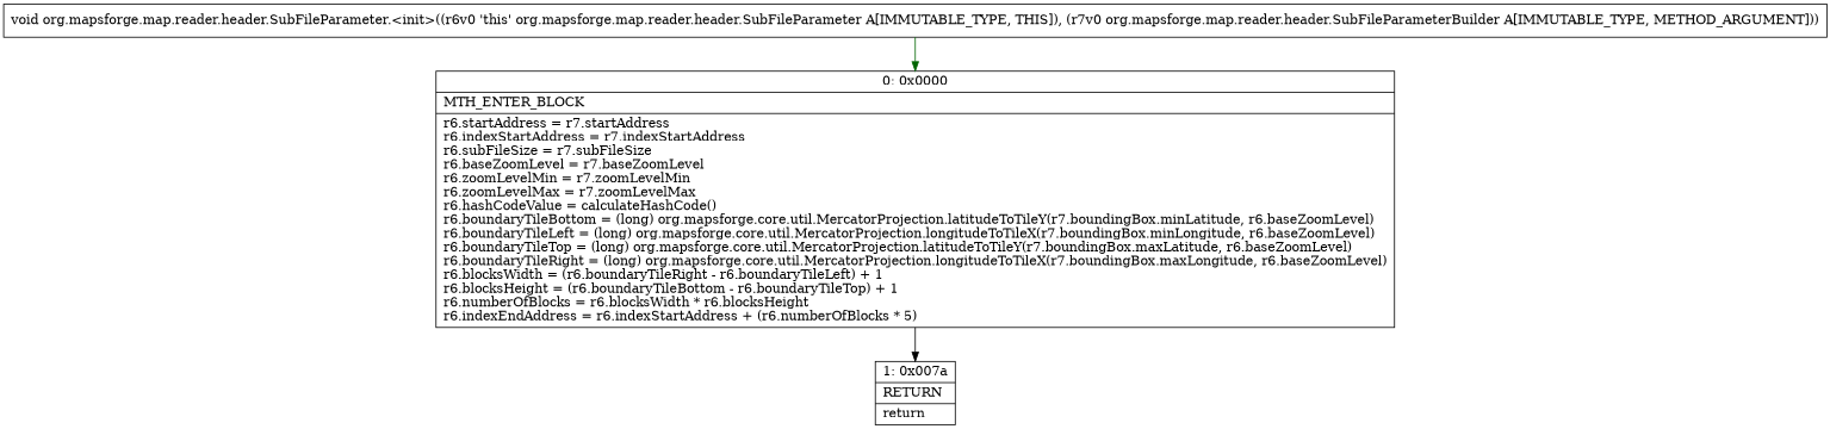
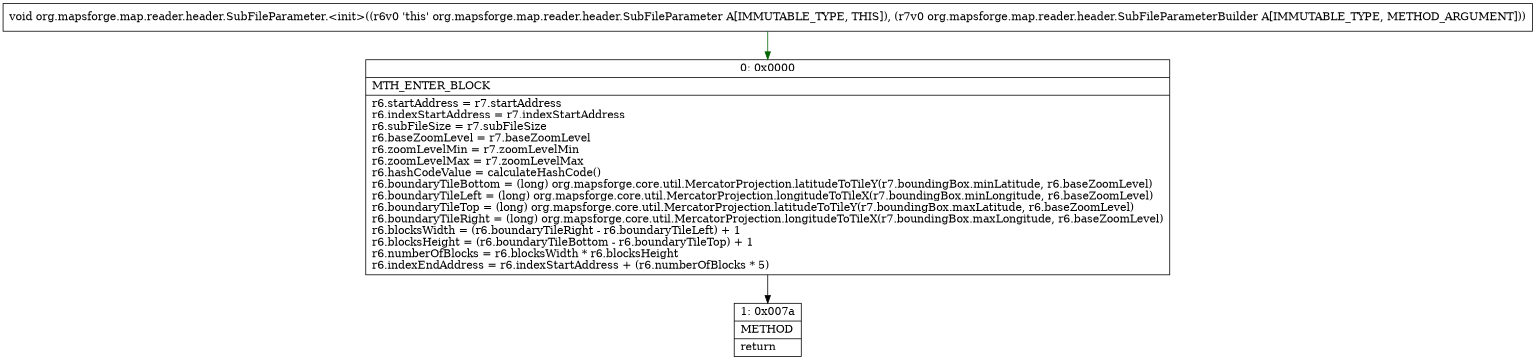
  digraph {
    node [shape=record]
    n1 [label="{0\:\ 0x0000|MTH_ENTER_BLOCK\l|r6.startAddress = r7.startAddress\lr6.indexStartAddress = r7.indexStartAddress\lr6.subFileSize = r7.subFileSize\lr6.baseZoomLevel = r7.baseZoomLevel\lr6.zoomLevelMin = r7.zoomLevelMin\lr6.zoomLevelMax = r7.zoomLevelMax\lr6.hashCodeValue = calculateHashCode()\lr6.boundaryTileBottom = (long) org.mapsforge.core.util.MercatorProjection.latitudeToTileY(r7.boundingBox.minLatitude, r6.baseZoomLevel)\lr6.boundaryTileLeft = (long) org.mapsforge.core.util.MercatorProjection.longitudeToTileX(r7.boundingBox.minLongitude, r6.baseZoomLevel)\lr6.boundaryTileTop = (long) org.mapsforge.core.util.MercatorProjection.latitudeToTileY(r7.boundingBox.maxLatitude, r6.baseZoomLevel)\lr6.boundaryTileRight = (long) org.mapsforge.core.util.MercatorProjection.longitudeToTileX(r7.boundingBox.maxLongitude, r6.baseZoomLevel)\lr6.blocksWidth = (r6.boundaryTileRight \- r6.boundaryTileLeft) + 1\lr6.blocksHeight = (r6.boundaryTileBottom \- r6.boundaryTileTop) + 1\lr6.numberOfBlocks = r6.blocksWidth * r6.blocksHeight\lr6.indexEndAddress = r6.indexStartAddress + (r6.numberOfBlocks * 5)\l}"]
-   n2 [label="{1\:\ 0x007a|RETURN\l|return\l}"]
+   n2 [label="{1\:\ 0x007a|METHOD\l|return\l}"]
    n3 [label="{void org.mapsforge.map.reader.header.SubFileParameter.\<init\>((r6v0 'this' org.mapsforge.map.reader.header.SubFileParameter A[IMMUTABLE_TYPE, THIS]), (r7v0 org.mapsforge.map.reader.header.SubFileParameterBuilder A[IMMUTABLE_TYPE, METHOD_ARGUMENT])) }"]
    n1 -> n2 [color=black]
    n3 -> n1 [color=darkgreen]
  }
